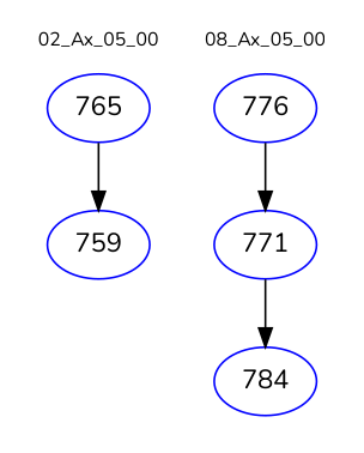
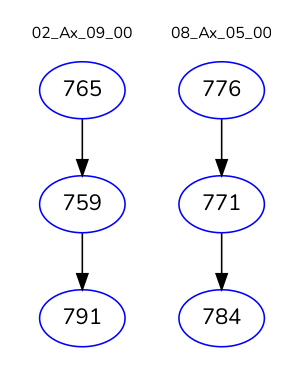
  digraph {
    fontname=Nunito
    node [color=blue fontname=Nunito]
    edge [color=black fontname=Nunito]
    n1 [label=759]
    n2 [label=765]
+   n3 [label=791]
    n4 [label=771]
    n5 [label=776]
    n6 [label=784]
    subgraph cluster_1 {
      color=white
      fontsize=10
-     label="02_Ax_05_00"
+     label="02_Ax_09_00"
      n1
      n2
+     n3
    }
    subgraph cluster_2 {
      color=white
      fontsize=10
      label="08_Ax_05_00"
      n4
      n5
      n6
    }
+   n1 -> n3
    n2 -> n1
    n4 -> n6
    n5 -> n4
  }
